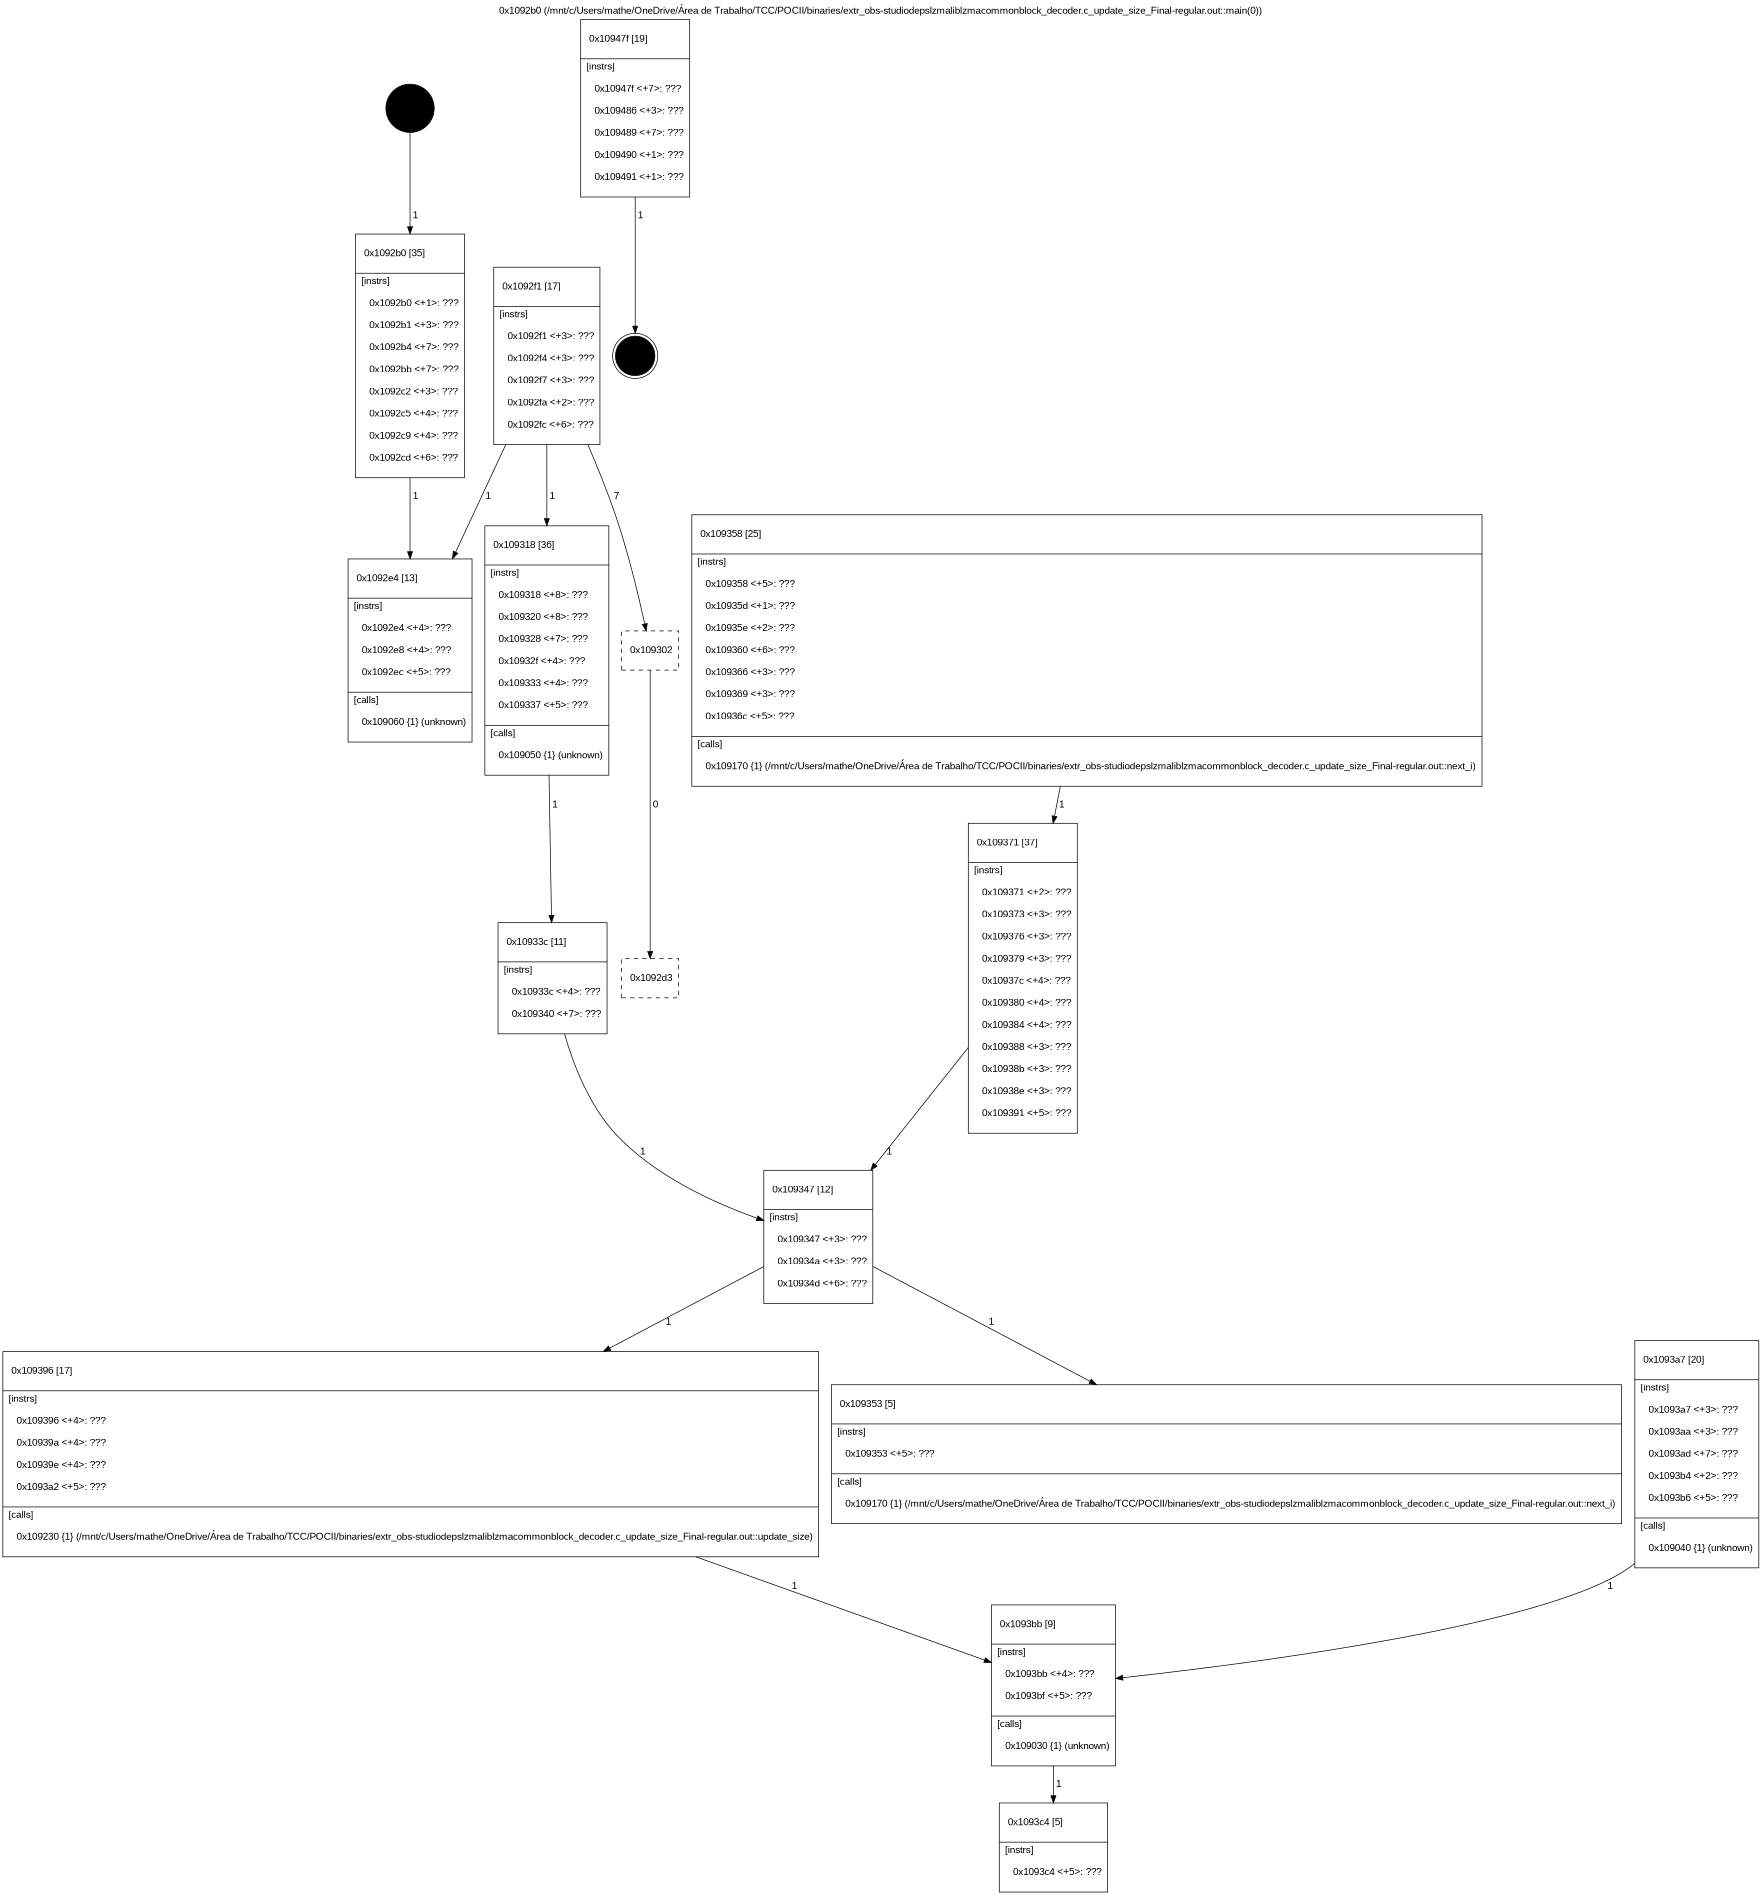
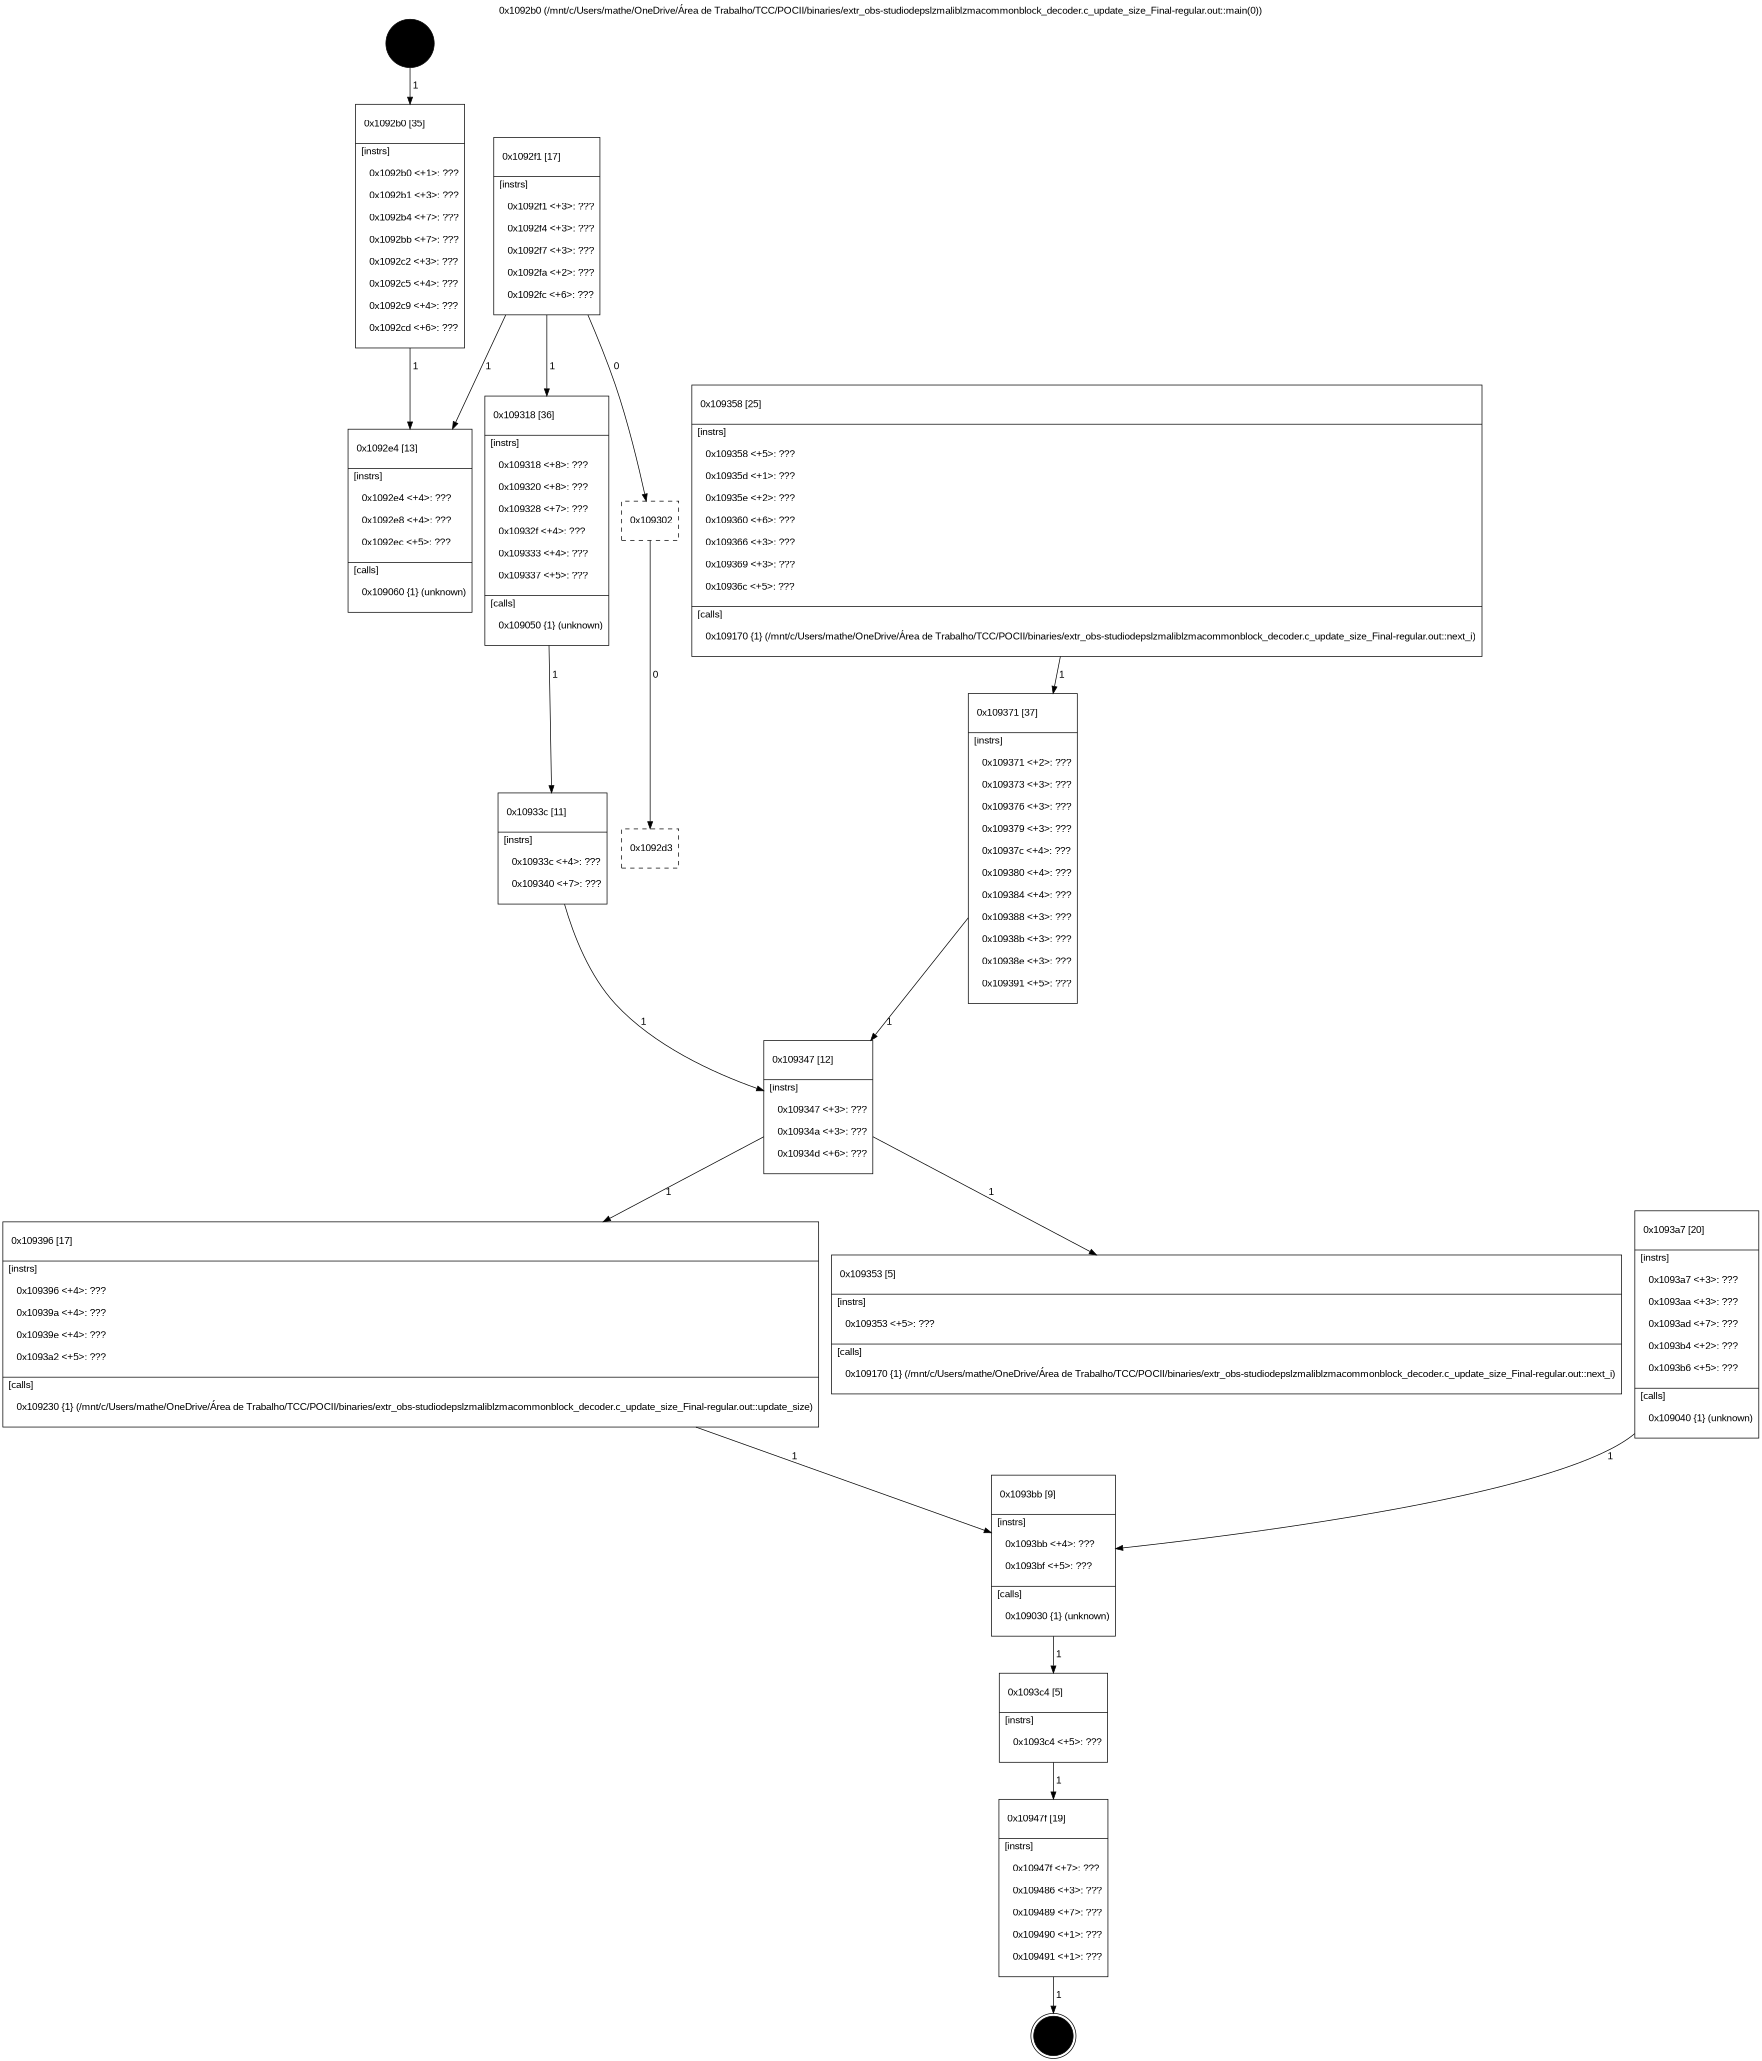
  digraph {
    fontname="Liberation Sans"
    label="0x1092b0 (/mnt/c/Users/mathe/OneDrive/Área de Trabalho/TCC/POCII/binaries/extr_obs-studiodepslzmaliblzmacommonblock_decoder.c_update_size_Final-regular.out::main(0))"
    labelloc=t
    node [fontname="Liberation Sans" shape=record]
    edge [fontname="Liberation Sans"]
    Entry [fillcolor=black height=0.3 shape=circle style=filled width=0.3]
    n2 [label="{\n     0x1092b0 [35]\l\n     | [instrs]\l\n     &nbsp;&nbsp;0x1092b0 \<+1\>: ???\l\n     &nbsp;&nbsp;0x1092b1 \<+3\>: ???\l\n     &nbsp;&nbsp;0x1092b4 \<+7\>: ???\l\n     &nbsp;&nbsp;0x1092bb \<+7\>: ???\l\n     &nbsp;&nbsp;0x1092c2 \<+3\>: ???\l\n     &nbsp;&nbsp;0x1092c5 \<+4\>: ???\l\n     &nbsp;&nbsp;0x1092c9 \<+4\>: ???\l\n     &nbsp;&nbsp;0x1092cd \<+6\>: ???\l\n  }"]
    n3 [label="{\n     0x1092e4 [13]\l\n     | [instrs]\l\n     &nbsp;&nbsp;0x1092e4 \<+4\>: ???\l\n     &nbsp;&nbsp;0x1092e8 \<+4\>: ???\l\n     &nbsp;&nbsp;0x1092ec \<+5\>: ???\l\n     | [calls]\l\n     &nbsp;&nbsp;0x109060 \{1\} (unknown)\l\n  }"]
    n4 [label="{\n     0x1092d3\l\n  }" style=dashed]
    n5 [label="{\n     0x1092f1 [17]\l\n     | [instrs]\l\n     &nbsp;&nbsp;0x1092f1 \<+3\>: ???\l\n     &nbsp;&nbsp;0x1092f4 \<+3\>: ???\l\n     &nbsp;&nbsp;0x1092f7 \<+3\>: ???\l\n     &nbsp;&nbsp;0x1092fa \<+2\>: ???\l\n     &nbsp;&nbsp;0x1092fc \<+6\>: ???\l\n  }"]
    n6 [label="{\n     0x109318 [36]\l\n     | [instrs]\l\n     &nbsp;&nbsp;0x109318 \<+8\>: ???\l\n     &nbsp;&nbsp;0x109320 \<+8\>: ???\l\n     &nbsp;&nbsp;0x109328 \<+7\>: ???\l\n     &nbsp;&nbsp;0x10932f \<+4\>: ???\l\n     &nbsp;&nbsp;0x109333 \<+4\>: ???\l\n     &nbsp;&nbsp;0x109337 \<+5\>: ???\l\n     | [calls]\l\n     &nbsp;&nbsp;0x109050 \{1\} (unknown)\l\n  }"]
    n7 [label="{\n     0x109302\l\n  }" style=dashed]
    n8 [label="{\n     0x10933c [11]\l\n     | [instrs]\l\n     &nbsp;&nbsp;0x10933c \<+4\>: ???\l\n     &nbsp;&nbsp;0x109340 \<+7\>: ???\l\n  }"]
    n9 [label="{\n     0x109347 [12]\l\n     | [instrs]\l\n     &nbsp;&nbsp;0x109347 \<+3\>: ???\l\n     &nbsp;&nbsp;0x10934a \<+3\>: ???\l\n     &nbsp;&nbsp;0x10934d \<+6\>: ???\l\n  }"]
    n10 [label="{\n     0x109396 [17]\l\n     | [instrs]\l\n     &nbsp;&nbsp;0x109396 \<+4\>: ???\l\n     &nbsp;&nbsp;0x10939a \<+4\>: ???\l\n     &nbsp;&nbsp;0x10939e \<+4\>: ???\l\n     &nbsp;&nbsp;0x1093a2 \<+5\>: ???\l\n     | [calls]\l\n     &nbsp;&nbsp;0x109230 \{1\} (/mnt/c/Users/mathe/OneDrive/Área de Trabalho/TCC/POCII/binaries/extr_obs-studiodepslzmaliblzmacommonblock_decoder.c_update_size_Final-regular.out::update_size)\l\n  }"]
    n11 [label="{\n     0x109353 [5]\l\n     | [instrs]\l\n     &nbsp;&nbsp;0x109353 \<+5\>: ???\l\n     | [calls]\l\n     &nbsp;&nbsp;0x109170 \{1\} (/mnt/c/Users/mathe/OneDrive/Área de Trabalho/TCC/POCII/binaries/extr_obs-studiodepslzmaliblzmacommonblock_decoder.c_update_size_Final-regular.out::next_i)\l\n  }"]
    n12 [label="{\n     0x1093bb [9]\l\n     | [instrs]\l\n     &nbsp;&nbsp;0x1093bb \<+4\>: ???\l\n     &nbsp;&nbsp;0x1093bf \<+5\>: ???\l\n     | [calls]\l\n     &nbsp;&nbsp;0x109030 \{1\} (unknown)\l\n  }"]
    n13 [label="{\n     0x1093a7 [20]\l\n     | [instrs]\l\n     &nbsp;&nbsp;0x1093a7 \<+3\>: ???\l\n     &nbsp;&nbsp;0x1093aa \<+3\>: ???\l\n     &nbsp;&nbsp;0x1093ad \<+7\>: ???\l\n     &nbsp;&nbsp;0x1093b4 \<+2\>: ???\l\n     &nbsp;&nbsp;0x1093b6 \<+5\>: ???\l\n     | [calls]\l\n     &nbsp;&nbsp;0x109040 \{1\} (unknown)\l\n  }"]
    n14 [label="{\n     0x109358 [25]\l\n     | [instrs]\l\n     &nbsp;&nbsp;0x109358 \<+5\>: ???\l\n     &nbsp;&nbsp;0x10935d \<+1\>: ???\l\n     &nbsp;&nbsp;0x10935e \<+2\>: ???\l\n     &nbsp;&nbsp;0x109360 \<+6\>: ???\l\n     &nbsp;&nbsp;0x109366 \<+3\>: ???\l\n     &nbsp;&nbsp;0x109369 \<+3\>: ???\l\n     &nbsp;&nbsp;0x10936c \<+5\>: ???\l\n     | [calls]\l\n     &nbsp;&nbsp;0x109170 \{1\} (/mnt/c/Users/mathe/OneDrive/Área de Trabalho/TCC/POCII/binaries/extr_obs-studiodepslzmaliblzmacommonblock_decoder.c_update_size_Final-regular.out::next_i)\l\n  }"]
    n15 [label="{\n     0x109371 [37]\l\n     | [instrs]\l\n     &nbsp;&nbsp;0x109371 \<+2\>: ???\l\n     &nbsp;&nbsp;0x109373 \<+3\>: ???\l\n     &nbsp;&nbsp;0x109376 \<+3\>: ???\l\n     &nbsp;&nbsp;0x109379 \<+3\>: ???\l\n     &nbsp;&nbsp;0x10937c \<+4\>: ???\l\n     &nbsp;&nbsp;0x109380 \<+4\>: ???\l\n     &nbsp;&nbsp;0x109384 \<+4\>: ???\l\n     &nbsp;&nbsp;0x109388 \<+3\>: ???\l\n     &nbsp;&nbsp;0x10938b \<+3\>: ???\l\n     &nbsp;&nbsp;0x10938e \<+3\>: ???\l\n     &nbsp;&nbsp;0x109391 \<+5\>: ???\l\n  }"]
    n16 [label="{\n     0x1093c4 [5]\l\n     | [instrs]\l\n     &nbsp;&nbsp;0x1093c4 \<+5\>: ???\l\n  }"]
    n17 [label="{\n     0x10947f [19]\l\n     | [instrs]\l\n     &nbsp;&nbsp;0x10947f \<+7\>: ???\l\n     &nbsp;&nbsp;0x109486 \<+3\>: ???\l\n     &nbsp;&nbsp;0x109489 \<+7\>: ???\l\n     &nbsp;&nbsp;0x109490 \<+1\>: ???\l\n     &nbsp;&nbsp;0x109491 \<+1\>: ???\l\n  }"]
    Exit [fillcolor=black height=0.3 peripheries=2 shape=circle style=filled width=0.3]
    Entry -> n2 [label=" 1"]
    n2 -> n3 [label=" 1"]
    n5 -> n3 [label=" 1"]
    n5 -> n6 [label=" 1"]
-   n5 -> n7 [label=" 7"]
+   n5 -> n7 [label=" 0"]
    n6 -> n8 [label=" 1"]
    n7 -> n4 [label=" 0"]
    n8 -> n9 [label=" 1"]
    n9 -> n10 [label=" 1"]
    n9 -> n11 [label=" 1"]
    n10 -> n12 [label=" 1"]
    n12 -> n16 [label=" 1"]
    n13 -> n12 [label=" 1"]
    n14 -> n15 [label=" 1"]
    n15 -> n9 [label=" 1"]
+   n16 -> n17 [label=" 1"]
    n17 -> Exit [label=" 1"]
  }
